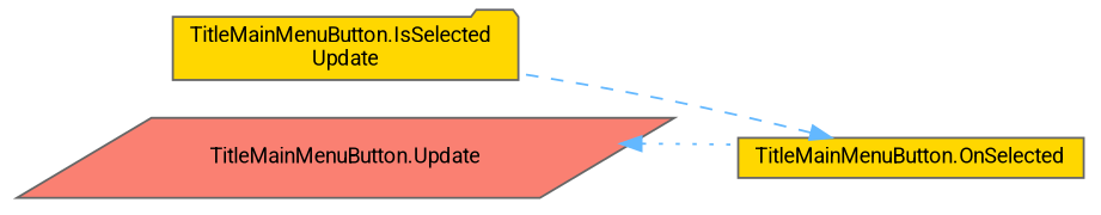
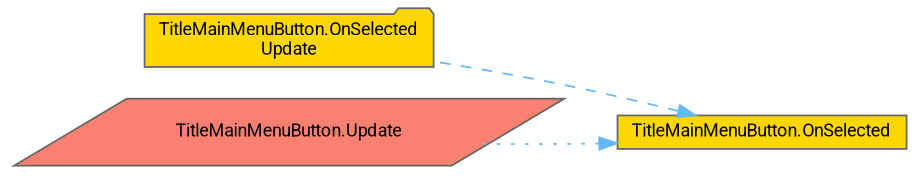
  digraph {
    fontname=Roboto
    rankdir=RL
    node [color=grey40 fillcolor=gold fontname=Roboto fontsize=10 style=filled]
    edge [color=steelblue1 dir=back fontname=Roboto fontsize=10 labelfontname=Helvetica labelfontsize=10]
    n1 [color=gray40 fontcolor=black height=0.2 label="TitleMainMenuButton.OnSelected" shape=box width=0.4]
-   n2 [height=0.2 label="TitleMainMenuButton.IsSelected\lUpdate" shape=folder width=0.4]
+   n2 [height=0.2 label="TitleMainMenuButton.OnSelected\lUpdate" shape=folder width=0.4]
    n3 [fillcolor=salmon height=0.2 label="TitleMainMenuButton.Update" shape=parallelogram width=0.4]
    n1 -> n2 [style=dashed]
-   n3 -> n1 [style=dotted]
+   n1 -> n3 [style=dotted]
  }
